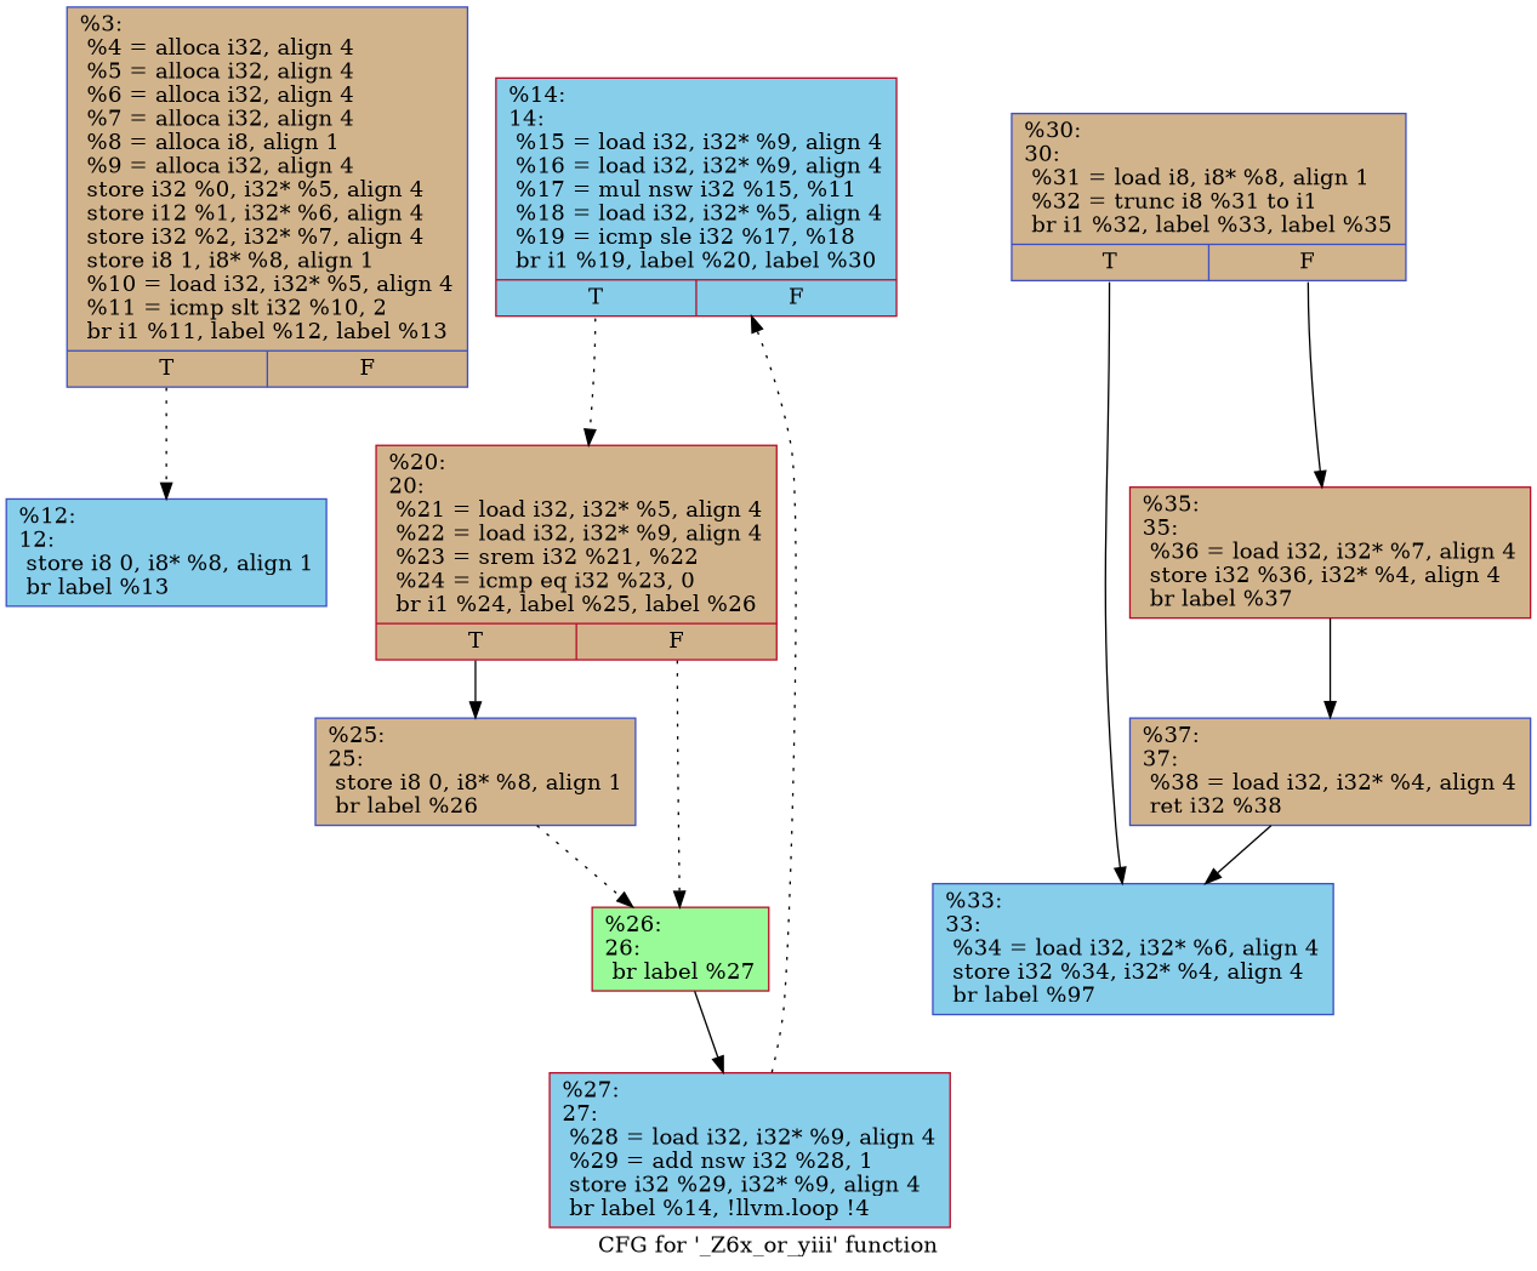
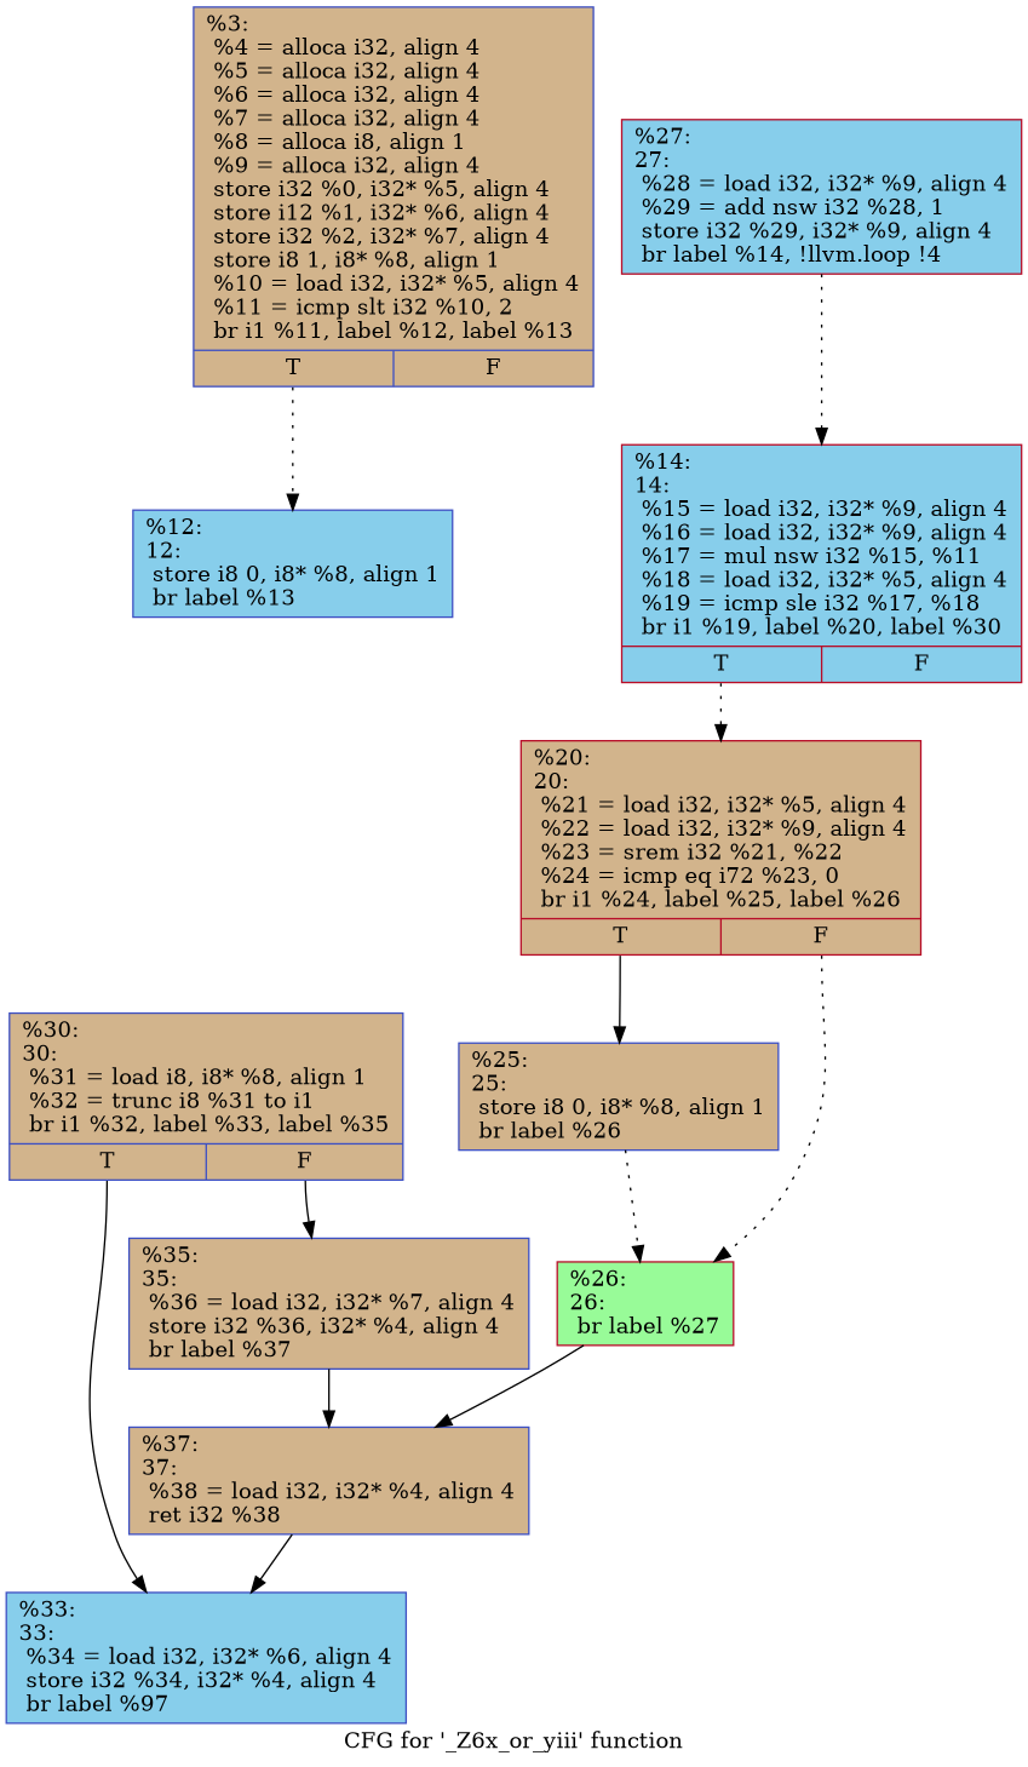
  digraph {
    label="CFG for '_Z6x_or_yiii' function"
    node [color="#3d50c3ff" fillcolor=tan shape=record style=filled]
    edge [style=solid]
    n1 [label="{%3:\l  %4 = alloca i32, align 4\l  %5 = alloca i32, align 4\l  %6 = alloca i32, align 4\l  %7 = alloca i32, align 4\l  %8 = alloca i8, align 1\l  %9 = alloca i32, align 4\l  store i32 %0, i32* %5, align 4\l  store i12 %1, i32* %6, align 4\l  store i32 %2, i32* %7, align 4\l  store i8 1, i8* %8, align 1\l  %10 = load i32, i32* %5, align 4\l  %11 = icmp slt i32 %10, 2\l  br i1 %11, label %12, label %13\l|{<s0>T|<s1>F}}"]
    n2 [fillcolor=skyblue label="{%12:\l12:                                               \l  store i8 0, i8* %8, align 1\l  br label %13\l}"]
    n3 [color="#b70d28ff" fillcolor=skyblue label="{%14:\l14:                                               \l  %15 = load i32, i32* %9, align 4\l  %16 = load i32, i32* %9, align 4\l  %17 = mul nsw i32 %15, %11\l  %18 = load i32, i32* %5, align 4\l  %19 = icmp sle i32 %17, %18\l  br i1 %19, label %20, label %30\l|{<s0>T|<s1>F}}"]
-   n4 [color="#b70d28ff" label="{%20:\l20:                                               \l  %21 = load i32, i32* %5, align 4\l  %22 = load i32, i32* %9, align 4\l  %23 = srem i32 %21, %22\l  %24 = icmp eq i32 %23, 0\l  br i1 %24, label %25, label %26\l|{<s0>T|<s1>F}}"]
+   n4 [color="#b70d28ff" label="{%20:\l20:                                               \l  %21 = load i32, i32* %5, align 4\l  %22 = load i32, i32* %9, align 4\l  %23 = srem i32 %21, %22\l  %24 = icmp eq i72 %23, 0\l  br i1 %24, label %25, label %26\l|{<s0>T|<s1>F}}"]
    n5 [label="{%25:\l25:                                               \l  store i8 0, i8* %8, align 1\l  br label %26\l}"]
    n6 [color="#b70d28ff" fillcolor=palegreen label="{%26:\l26:                                               \l  br label %27\l}"]
    n7 [label="{%30:\l30:                                               \l  %31 = load i8, i8* %8, align 1\l  %32 = trunc i8 %31 to i1\l  br i1 %32, label %33, label %35\l|{<s0>T|<s1>F}}"]
    n8 [fillcolor=skyblue label="{%33:\l33:                                               \l  %34 = load i32, i32* %6, align 4\l  store i32 %34, i32* %4, align 4\l  br label %97\l}"]
-   n9 [color="#b70d28ff" label="{%35:\l35:                                               \l  %36 = load i32, i32* %7, align 4\l  store i32 %36, i32* %4, align 4\l  br label %37\l}"]
+   n9 [label="{%35:\l35:                                               \l  %36 = load i32, i32* %7, align 4\l  store i32 %36, i32* %4, align 4\l  br label %37\l}"]
    n10 [color="#b70d28ff" fillcolor=skyblue label="{%27:\l27:                                               \l  %28 = load i32, i32* %9, align 4\l  %29 = add nsw i32 %28, 1\l  store i32 %29, i32* %9, align 4\l  br label %14, !llvm.loop !4\l}"]
    n11 [label="{%37:\l37:                                               \l  %38 = load i32, i32* %4, align 4\l  ret i32 %38\l}"]
    n1 -> n2 [style=dotted tailport=s0]
    n3 -> n4 [style=dotted tailport=s0]
    n4 -> n5 [tailport=s0]
    n4 -> n6 [style=dotted tailport=s1]
    n5 -> n6 [style=dotted]
-   n6 -> n10
+   n6 -> n11
    n7 -> n8 [tailport=s0]
    n7 -> n9 [tailport=s1]
    n9 -> n11
    n10 -> n3 [style=dotted]
    n11 -> n8
  }
